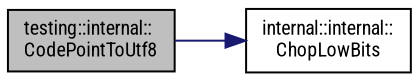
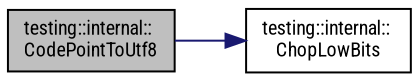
  digraph {
    rankdir=LR
    fontname="Roboto Condensed"
    node [color=black fontname="Roboto Condensed" fontsize=10 shape=record style=filled]
    n1 [fillcolor=grey75 fontcolor=black height=0.2 label="testing::internal::\lCodePointToUtf8" width=0.4]
-   n2 [fillcolor=white height=0.2 label="internal::internal::\lChopLowBits" width=0.4]
+   n2 [fillcolor=white height=0.2 label="testing::internal::\lChopLowBits" width=0.4]
    n1 -> n2 [color=midnightblue fontname="Roboto Condensed" fontsize=10 labelfontname=Helvetica labelfontsize=10 style=solid]
  }
